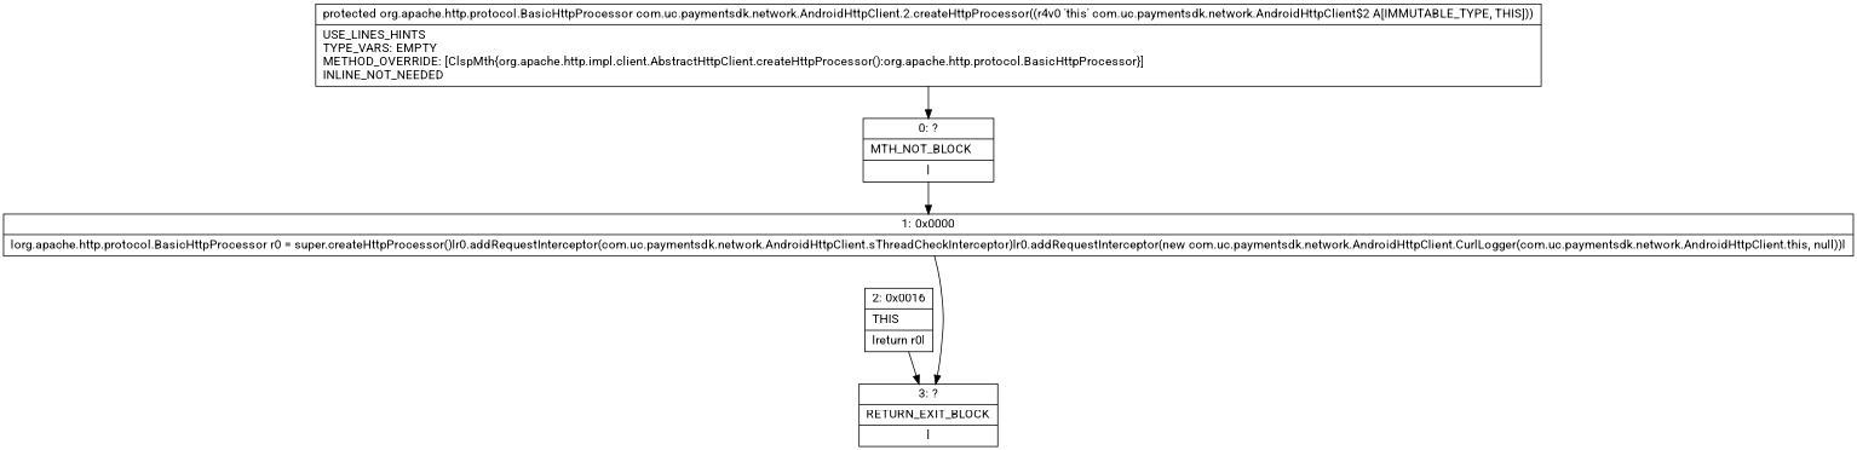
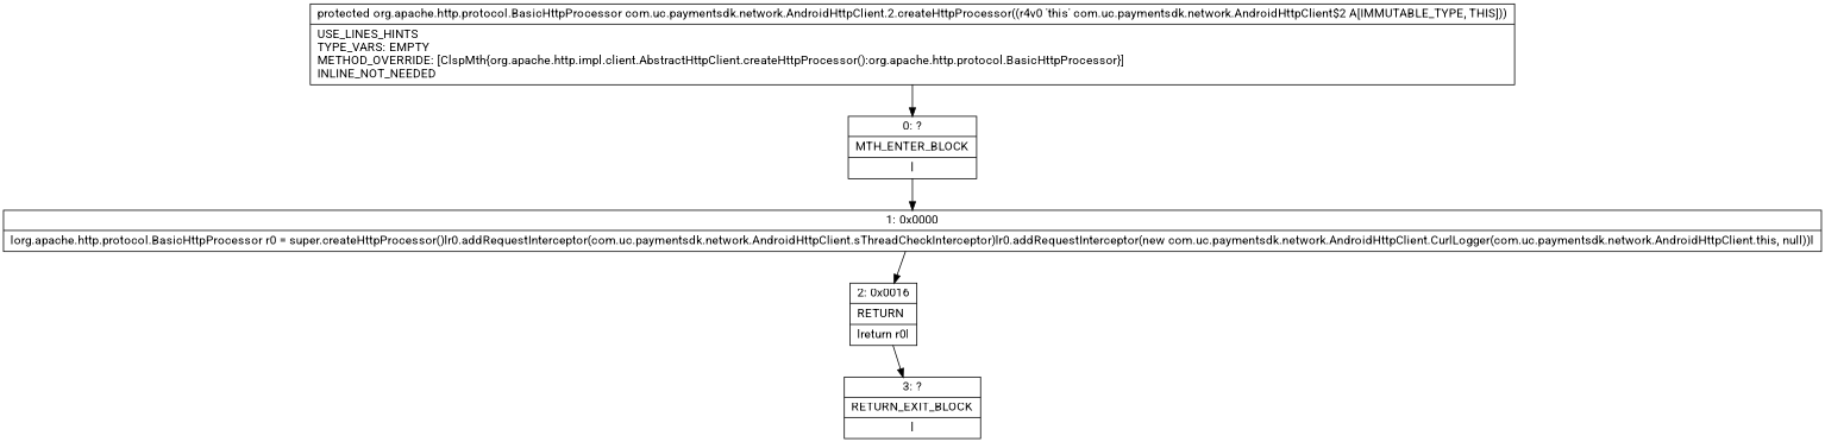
  digraph {
    fontname=Roboto
    node [fontname=Roboto shape=record]
    edge [fontname=Roboto]
-   n1 [label="{0\:\ ?|MTH_NOT_BLOCK\l|l}"]
+   n1 [label="{0\:\ ?|MTH_ENTER_BLOCK\l|l}"]
    n2 [label="{1\:\ 0x0000|lorg.apache.http.protocol.BasicHttpProcessor r0 = super.createHttpProcessor()lr0.addRequestInterceptor(com.uc.paymentsdk.network.AndroidHttpClient.sThreadCheckInterceptor)lr0.addRequestInterceptor(new com.uc.paymentsdk.network.AndroidHttpClient.CurlLogger(com.uc.paymentsdk.network.AndroidHttpClient.this, null))l}"]
-   n3 [label="{2\:\ 0x0016|THIS\l|lreturn r0l}"]
+   n3 [label="{2\:\ 0x0016|RETURN\l|lreturn r0l}"]
    n4 [label="{3\:\ ?|RETURN_EXIT_BLOCK\l|l}"]
    n5 [label="{protected org.apache.http.protocol.BasicHttpProcessor com.uc.paymentsdk.network.AndroidHttpClient.2.createHttpProcessor((r4v0 'this' com.uc.paymentsdk.network.AndroidHttpClient$2 A[IMMUTABLE_TYPE, THIS]))  | USE_LINES_HINTS\lTYPE_VARS: EMPTY\lMETHOD_OVERRIDE: [ClspMth\{org.apache.http.impl.client.AbstractHttpClient.createHttpProcessor():org.apache.http.protocol.BasicHttpProcessor\}]\lINLINE_NOT_NEEDED\l}"]
    n1 -> n2
-   n2 -> n4
+   n2 -> n3
    n3 -> n4
    n5 -> n1
  }
